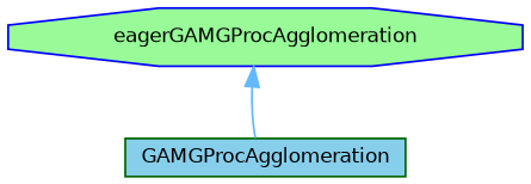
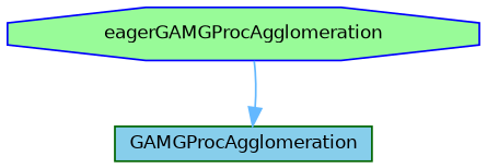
  digraph {
    node [fontname=Helvetica fontsize=10 style=filled]
    n1 [color=blue fillcolor=palegreen fontcolor=black height=0.2 label=eagerGAMGProcAgglomeration shape=octagon width=0.4]
    n2 [color=darkgreen fillcolor=skyblue height=0.2 label=GAMGProcAgglomeration shape=box width=0.4]
-   n1 -> n2 [color=steelblue1 dir=back fontname=Helvetica fontsize=10 labelfontname=Helvetica labelfontsize=10 style=solid]
+   n2 -> n1 [color=steelblue1 dir=back fontname=Helvetica fontsize=10 labelfontname=Helvetica labelfontsize=10 style=solid]
  }
